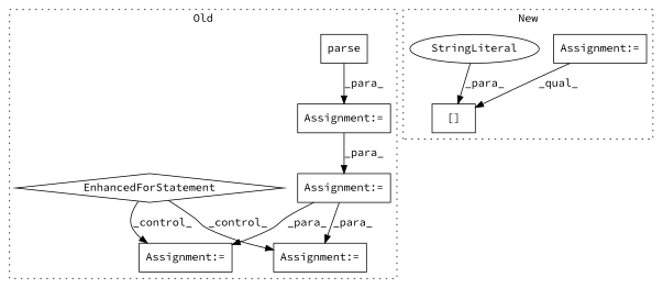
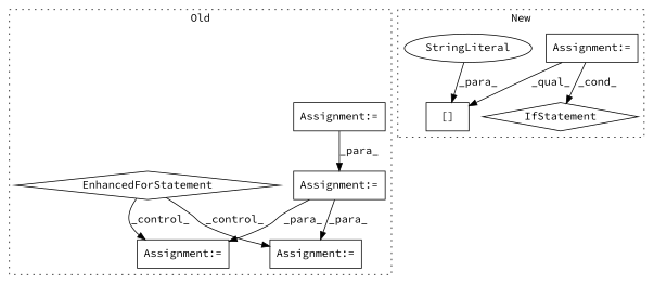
  digraph {
    fontname="Source Code Pro"
    node [a=7 fontname="Source Code Pro" l=1 s="1265,1357" shape=box]
    edge [fontname="Source Code Pro"]
-   n1 [a=32 l="6,1" label=parse s="1241,1256"]
    n2 [label="Assignment:=" s=1233]
    n3 [l="57,2" label="Assignment:="]
    n4 [a=70 l="57,2" label=EnhancedForStatement shape=diamond]
    n5 [l="65,2" label="Assignment:=" s="1606,1702"]
    n6 [label="Assignment:=" s=1474]
+   n7 [a=25 l="4,2" label=IfStatement s="2110,2140" shape=diamond]
    n8 [l="53,2" label="Assignment:=" s="1992,2100"]
    n9 [a=2 l="3,1" label="[]" s="2114,2127"]
    n10 [a=45 l=10 label=StringLiteral s=2117 shape=ellipse]
    subgraph cluster_1 {
      label=Old
      style=dotted
-     n1
      n2
      n3
      n4
      n5
      n6
    }
    subgraph cluster_2 {
      label=New
      style=dotted
+     n7
      n8
      n9
      n10
    }
-   n1 -> n2 [label=_para_]
    n2 -> n3 [label=_para_]
    n3 -> n5 [label=_para_]
    n3 -> n6 [label=_para_]
    n4 -> n5 [label=_control_]
    n4 -> n6 [label=_control_]
+   n8 -> n7 [label=_cond_]
    n8 -> n9 [label=_qual_]
    n10 -> n9 [label=_para_]
  }
